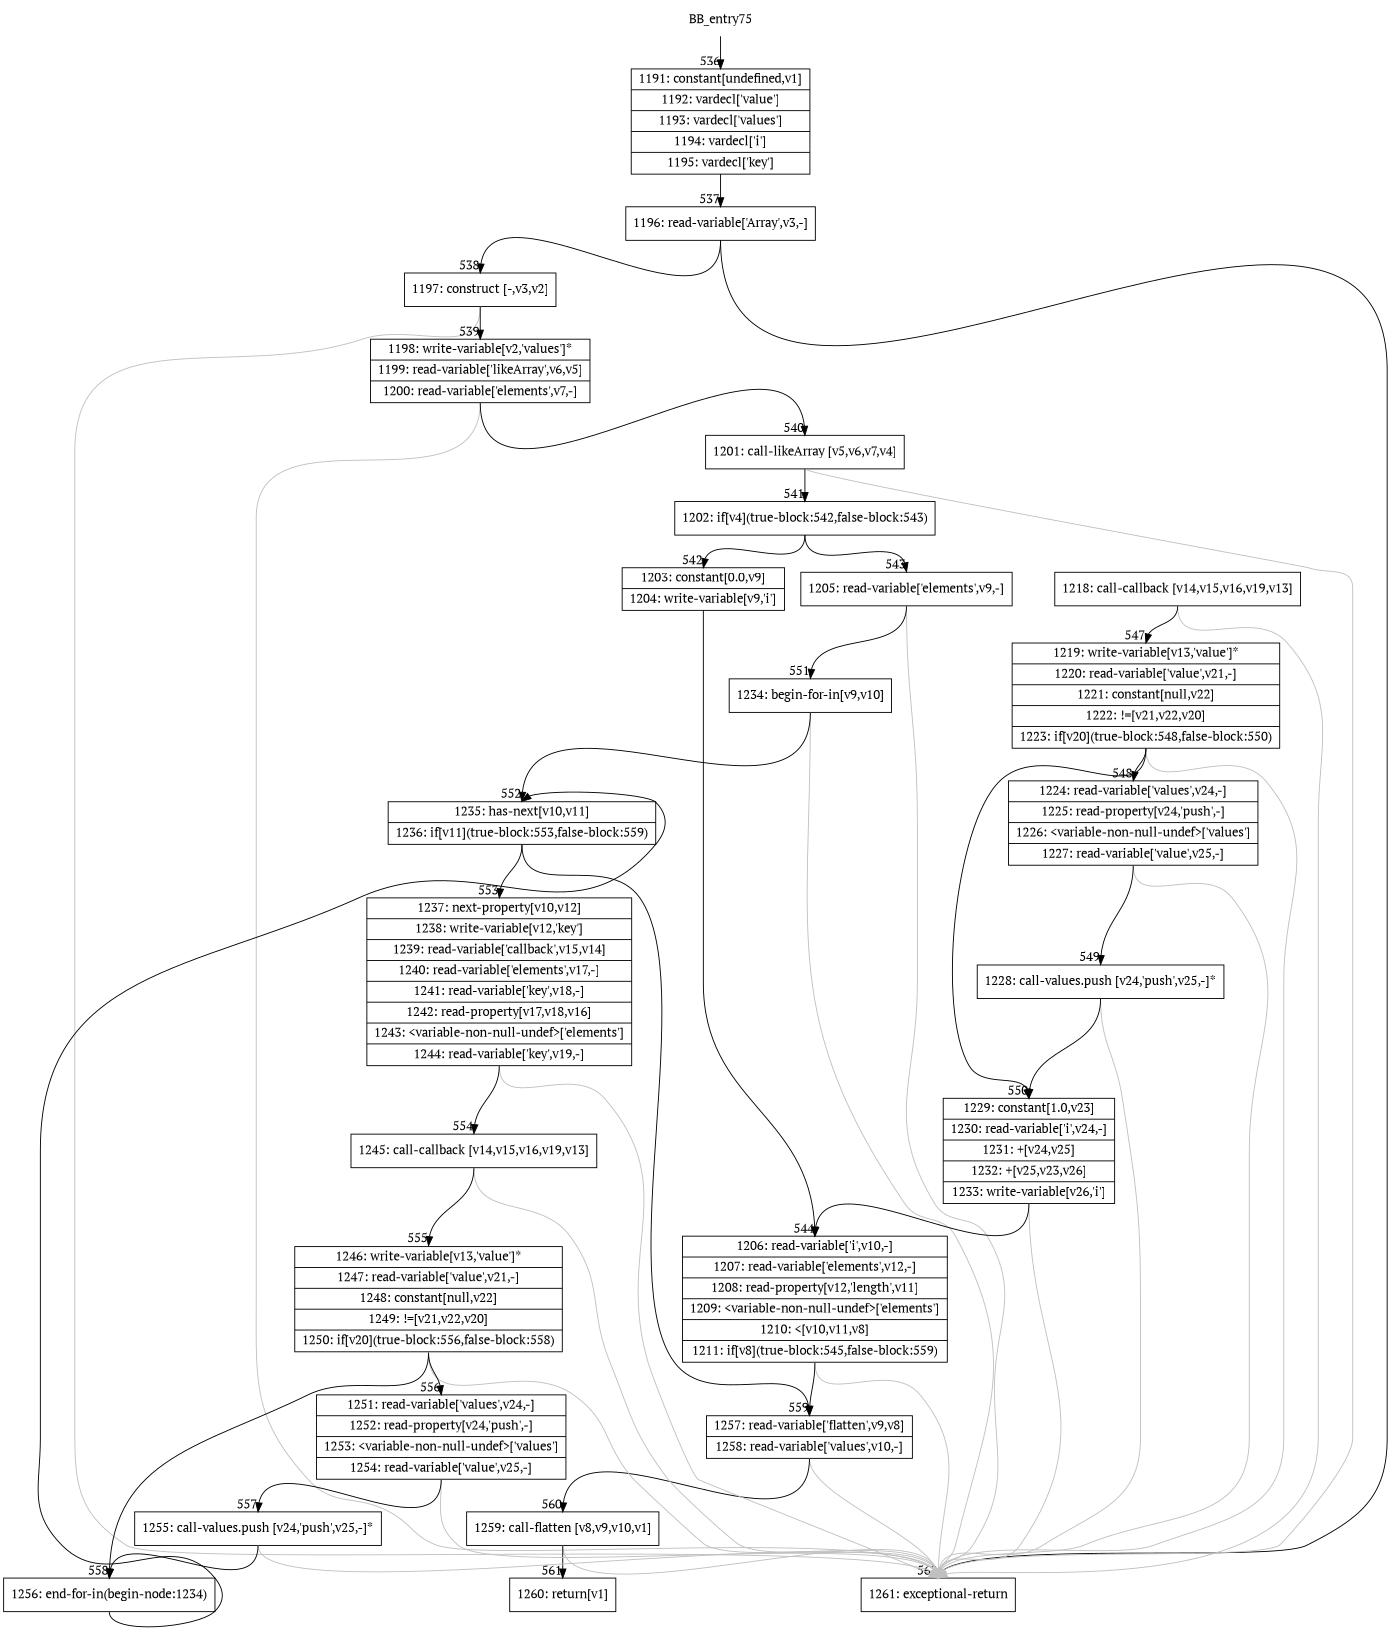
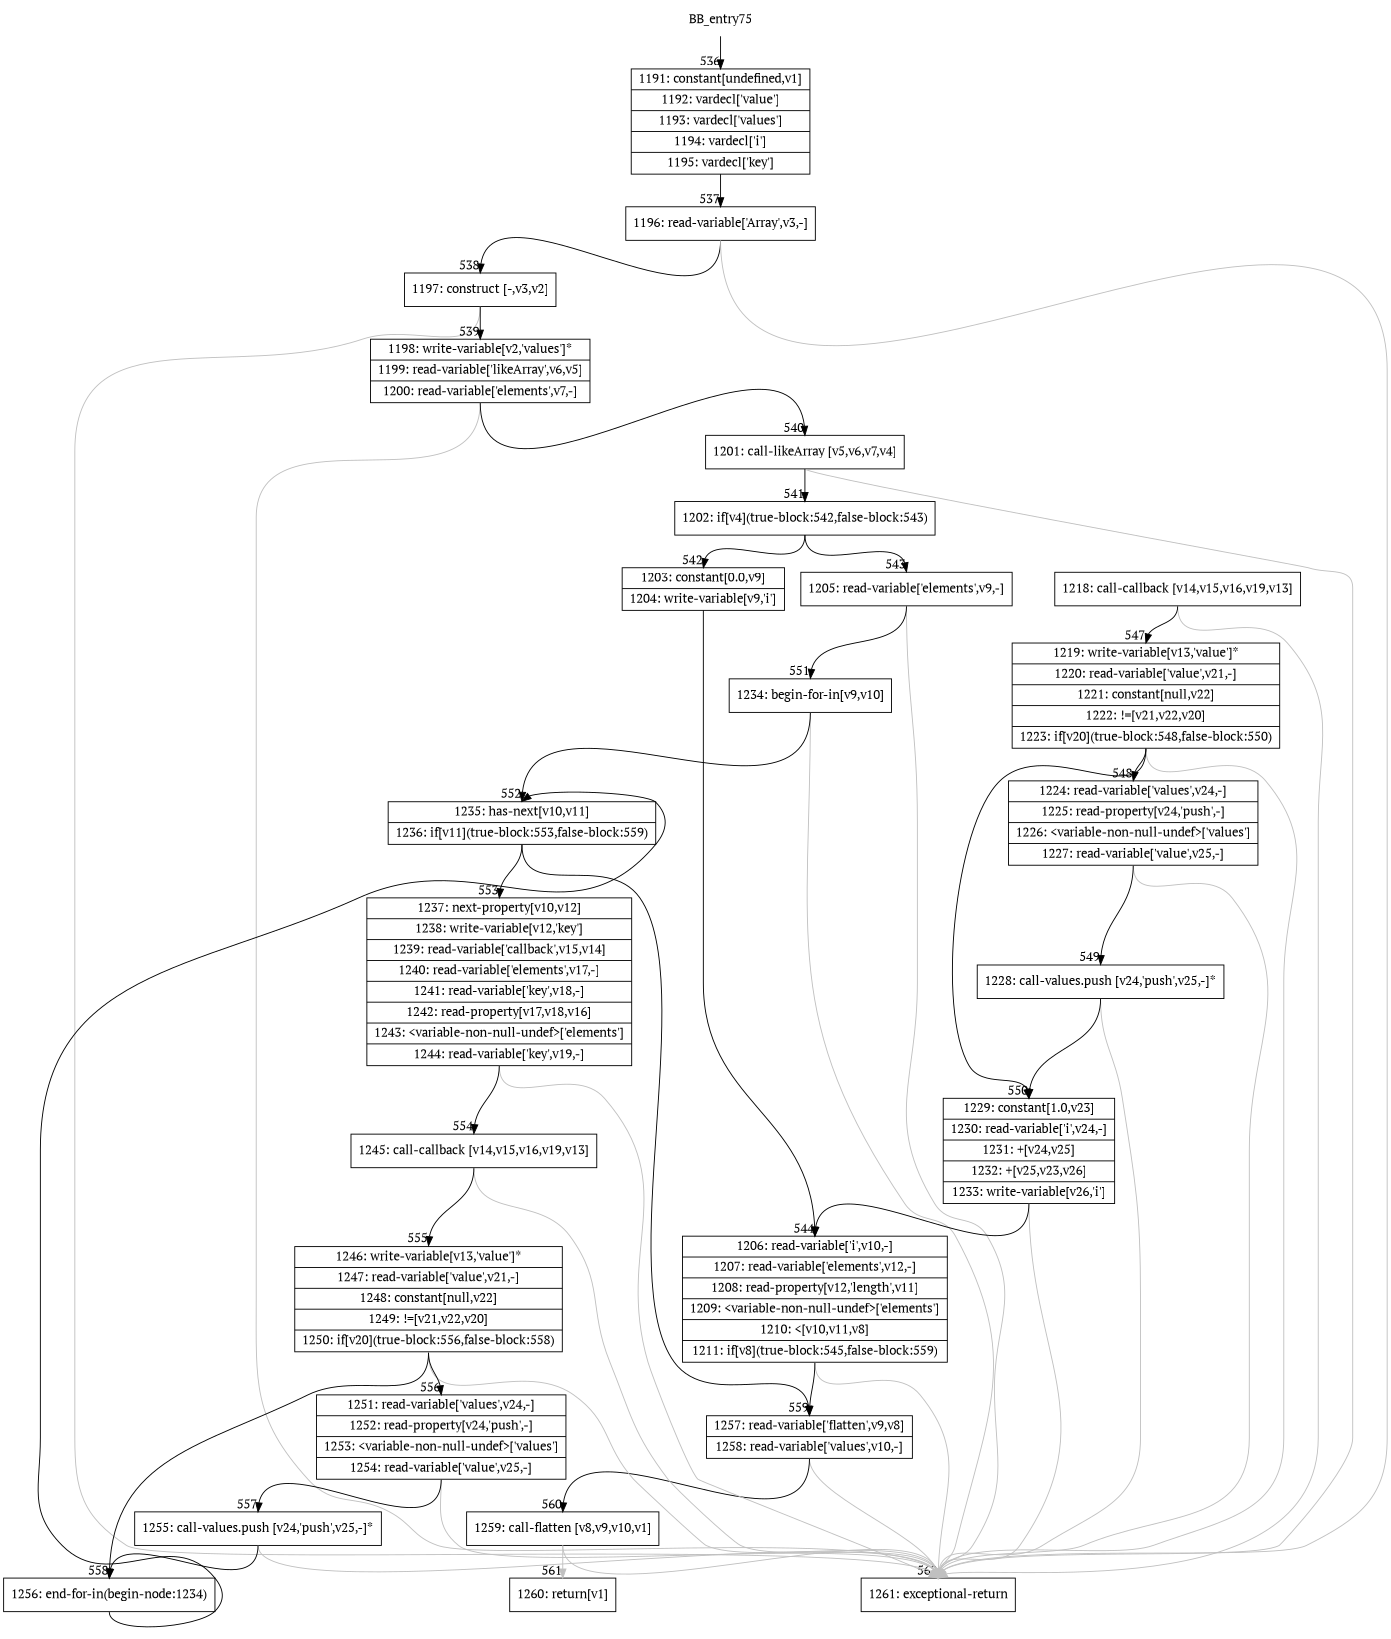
  digraph {
    fontname="PT Serif"
    rankdir=TD
    node [fontname="PT Serif" shape=record]
    edge [fontname="PT Serif" headport=n tailport=s]
    n1 [label=BB_entry75 shape=none]
    n2 [label="{1191: constant[undefined,v1]|1192: vardecl['value']|1193: vardecl['values']|1194: vardecl['i']|1195: vardecl['key']}"]
    n3 [label="{1196: read-variable['Array',v3,-]}"]
    n4 [label="{1197: construct [-,v3,v2]}"]
    n5 [label="{1261: exceptional-return}"]
    n6 [label="{1198: write-variable[v2,'values']*|1199: read-variable['likeArray',v6,v5]|1200: read-variable['elements',v7,-]}"]
    n7 [label="{1201: call-likeArray [v5,v6,v7,v4]}"]
    n8 [label="{1202: if[v4](true-block:542,false-block:543)}"]
    n9 [label="{1203: constant[0.0,v9]|1204: write-variable[v9,'i']}"]
    n10 [label="{1205: read-variable['elements',v9,-]}"]
    n11 [label="{1206: read-variable['i',v10,-]|1207: read-variable['elements',v12,-]|1208: read-property[v12,'length',v11]|1209: \<variable-non-null-undef\>['elements']|1210: \<[v10,v11,v8]|1211: if[v8](true-block:545,false-block:559)}"]
    n12 [label="{1234: begin-for-in[v9,v10]}"]
    n13 [label="{1257: read-variable['flatten',v9,v8]|1258: read-variable['values',v10,-]}"]
    n14 [label="{1235: has-next[v10,v11]|1236: if[v11](true-block:553,false-block:559)}"]
    n15 [label="{1259: call-flatten [v8,v9,v10,v1]}"]
    n16 [label="{1237: next-property[v10,v12]|1238: write-variable[v12,'key']|1239: read-variable['callback',v15,v14]|1240: read-variable['elements',v17,-]|1241: read-variable['key',v18,-]|1242: read-property[v17,v18,v16]|1243: \<variable-non-null-undef\>['elements']|1244: read-variable['key',v19,-]}"]
    n17 [label="{1218: call-callback [v14,v15,v16,v19,v13]}"]
    n18 [label="{1219: write-variable[v13,'value']*|1220: read-variable['value',v21,-]|1221: constant[null,v22]|1222: !=[v21,v22,v20]|1223: if[v20](true-block:548,false-block:550)}"]
    n19 [label="{1260: return[v1]}"]
    n20 [label="{1224: read-variable['values',v24,-]|1225: read-property[v24,'push',-]|1226: \<variable-non-null-undef\>['values']|1227: read-variable['value',v25,-]}"]
    n21 [label="{1229: constant[1.0,v23]|1230: read-variable['i',v24,-]|1231: +[v24,v25]|1232: +[v25,v23,v26]|1233: write-variable[v26,'i']}"]
    n22 [label="{1228: call-values.push [v24,'push',v25,-]*}"]
    n23 [label="{1245: call-callback [v14,v15,v16,v19,v13]}"]
    n24 [label="{1246: write-variable[v13,'value']*|1247: read-variable['value',v21,-]|1248: constant[null,v22]|1249: !=[v21,v22,v20]|1250: if[v20](true-block:556,false-block:558)}"]
    n25 [label="{1251: read-variable['values',v24,-]|1252: read-property[v24,'push',-]|1253: \<variable-non-null-undef\>['values']|1254: read-variable['value',v25,-]}"]
    n26 [label="{1256: end-for-in(begin-node:1234)}"]
    n27 [label="{1255: call-values.push [v24,'push',v25,-]*}"]
    n1 -> n2 [headlabel="    536"]
    n2 -> n3 [headlabel="      537"]
    n3 -> n4 [headlabel="      538"]
-   n3 -> n5 [color=black headlabel="      562"]
+   n3 -> n5 [color=gray headlabel="      562"]
    n4 -> n5 [color=gray]
    n4 -> n6 [headlabel="      539"]
    n6 -> n5 [color=gray]
    n6 -> n7 [headlabel="      540"]
    n7 -> n5 [color=gray]
    n7 -> n8 [headlabel="      541"]
    n8 -> n9 [headlabel="      542"]
    n8 -> n10 [headlabel="      543"]
    n9 -> n11 [headlabel="      544"]
    n10 -> n5 [color=gray]
    n10 -> n12 [headlabel="      551"]
    n11 -> n5 [color=gray]
    n11 -> n13 [headlabel="      559"]
    n12 -> n5 [color=gray]
    n12 -> n14 [headlabel="      552"]
    n13 -> n5 [color=gray]
    n13 -> n15 [headlabel="      560"]
    n14 -> n13
    n14 -> n16 [headlabel="      553"]
    n15 -> n5 [color=gray]
-   n15 -> n19 [headlabel="      561"]
+   n15 -> n19 [headlabel="      561" color=gray]
    n16 -> n5 [color=gray]
    n16 -> n23 [headlabel="      554"]
    n17 -> n5 [color=gray]
    n17 -> n18 [headlabel="      547"]
    n18 -> n5 [color=gray]
    n18 -> n20 [headlabel="      548"]
    n18 -> n21 [headlabel="      550"]
    n20 -> n5 [color=gray]
    n20 -> n22 [headlabel="      549"]
    n21 -> n5 [color=gray]
    n21 -> n11
    n22 -> n5 [color=gray]
    n22 -> n21
    n23 -> n5 [color=gray]
    n23 -> n24 [headlabel="      555"]
    n24 -> n5 [color=gray]
    n24 -> n25 [headlabel="      556"]
    n24 -> n26 [headlabel="      558"]
    n25 -> n5 [color=gray]
    n25 -> n27 [headlabel="      557"]
    n26 -> n14
    n27 -> n5 [color=gray]
    n27 -> n26
  }
